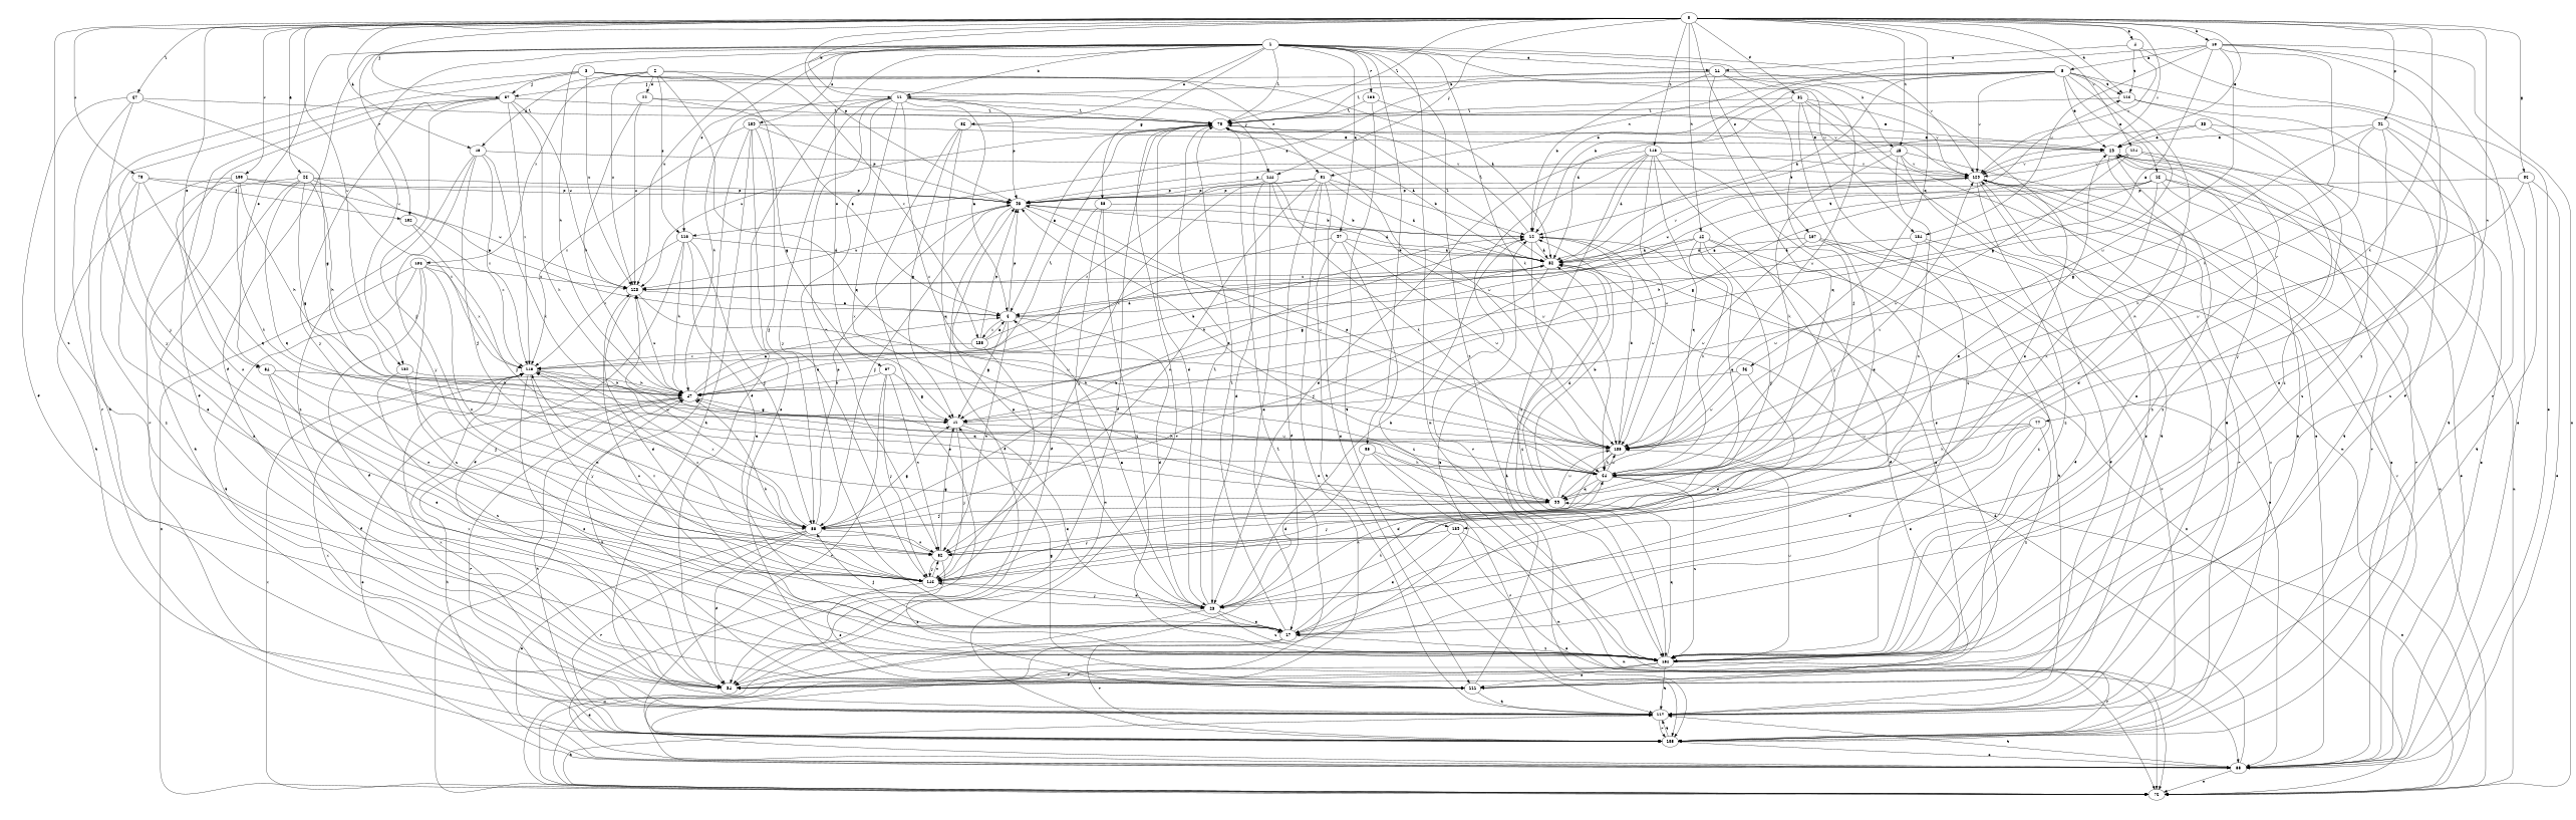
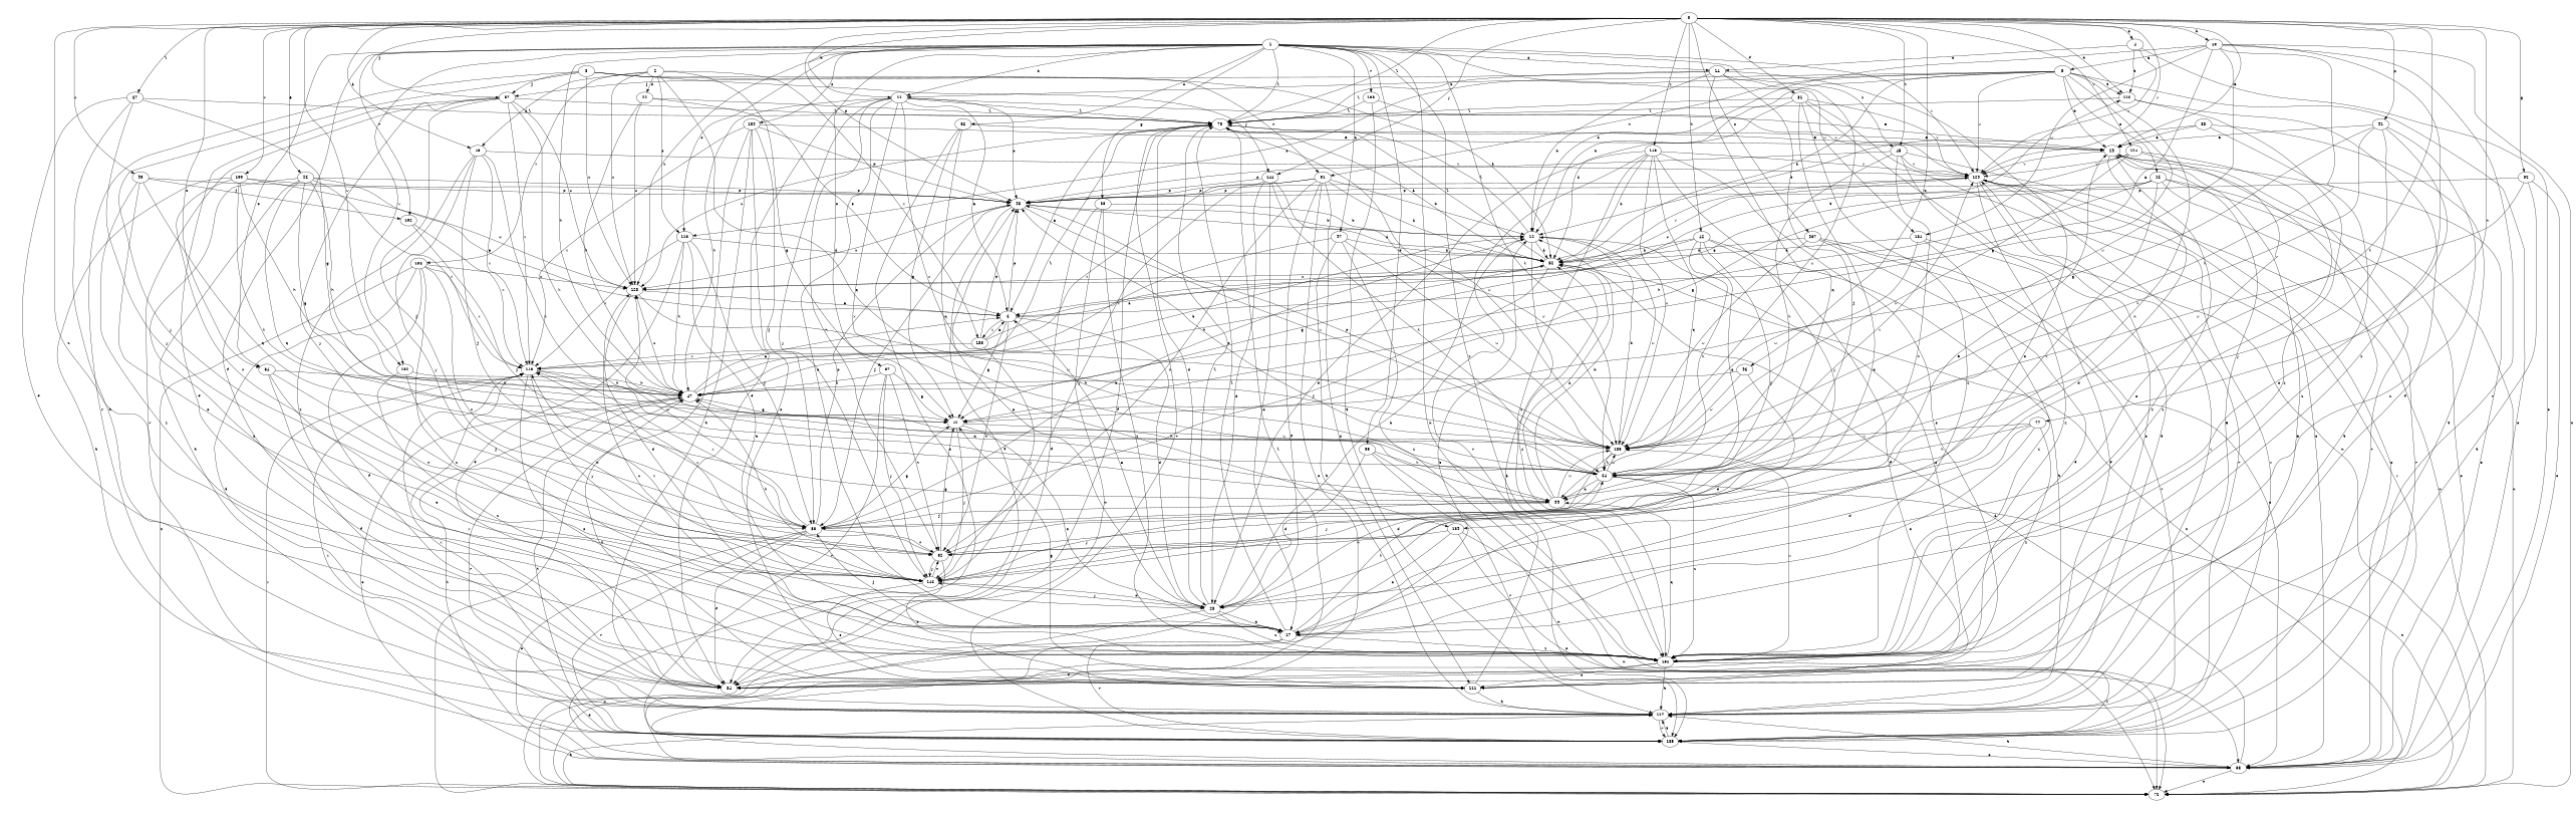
  strict digraph {
    fontname="DejaVu Sans Mono"
    node [fontname="DejaVu Sans Mono"]
    edge [fontname="DejaVu Sans Mono"]
    0
    4
    10
    11
    26
    29
    31
    36
    42
    45
    48
    57
    64
    67
    70
    77
-   78
+   78 [label=98]
    84
    91
    93
    96
    100
-   107
+   107 [label=907]
    116
    124
    129
    132
    144
    148
    152
    14
    88
    76
    134
    105
    5
    12
    6
    135
    34
    47
    146
    82
    17
    139
    41
    99
    111
    117
    140
    23
    52
    33
    58
    123
    102
    1
    38
    85
    86
    87
    97
    103
    109
    110
    2
    22
    136
    138
    3
    81
    16
    0 -> 4 [label=a]
    0 -> 10 [label=b]
    0 -> 11 [label=b]
    0 -> 26 [label=e]
    0 -> 29 [label=e]
    0 -> 31 [label=f]
    0 -> 36 [label=g]
    0 -> 42 [label=h]
    0 -> 45 [label=h]
    0 -> 48 [label=i]
    0 -> 57 [label=j]
    0 -> 64 [label=k]
    0 -> 67 [label=l]
    0 -> 70 [label=l]
    0 -> 77 [label=n]
    0 -> 78 [label=n]
    0 -> 84 [label=o]
    0 -> 91 [label=p]
    0 -> 93 [label=p]
    0 -> 96 [label=q]
    0 -> 100 [label=r]
    0 -> 107 [label=s]
    0 -> 116 [label=t]
    0 -> 124 [label=v]
    0 -> 129 [label=v]
    0 -> 132 [label=w]
    0 -> 144 [label=y]
    0 -> 148 [label=z]
    0 -> 152 [label=z]
    4 -> 116 [label=t]
    4 -> 129 [label=v]
    4 -> 14 [label=c]
    4 -> 88 [label=o]
    10 -> 64 [label=k]
    10 -> 152 [label=z]
    10 -> 76 [label=m]
    10 -> 134 [label=w]
    10 -> 105 [label=r]
    10 -> 5 [label=a]
    10 -> 12 [label=b]
    10 -> 6 [label=a]
    10 -> 135 [label=w]
    11 -> 29 [label=e]
    11 -> 70 [label=l]
    11 -> 93 [label=p]
    11 -> 6 [label=a]
    11 -> 135 [label=w]
    11 -> 34 [label=f]
    11 -> 47 [label=h]
    11 -> 146 [label=y]
    11 -> 82 [label=n]
    11 -> 17 [label=c]
    11 -> 139 [label=x]
    26 -> 93 [label=p]
    26 -> 6 [label=a]
    26 -> 47 [label=h]
    26 -> 41 [label=g]
    26 -> 99 [label=q]
    26 -> 111 [label=s]
    26 -> 117 [label=t]
    26 -> 140 [label=x]
    29 -> 129 [label=v]
    29 -> 152 [label=z]
    29 -> 88 [label=o]
    29 -> 105 [label=r]
    29 -> 117 [label=t]
    29 -> 23 [label=d]
    31 -> 70 [label=l]
    31 -> 129 [label=v]
    31 -> 152 [label=z]
    31 -> 88 [label=o]
    31 -> 76 [label=m]
    31 -> 17 [label=c]
    31 -> 52 [label=i]
    36 -> 93 [label=p]
    36 -> 88 [label=o]
    36 -> 135 [label=w]
    36 -> 117 [label=t]
    42 -> 64 [label=k]
    42 -> 34 [label=f]
    42 -> 41 [label=g]
    42 -> 99 [label=q]
    42 -> 117 [label=t]
    42 -> 52 [label=i]
    42 -> 58 [label=j]
    45 -> 64 [label=k]
    45 -> 93 [label=p]
    45 -> 129 [label=v]
    45 -> 88 [label=o]
    45 -> 82 [label=n]
    45 -> 117 [label=t]
    48 -> 64 [label=k]
    48 -> 129 [label=v]
    48 -> 152 [label=z]
    48 -> 146 [label=y]
    48 -> 140 [label=x]
    48 -> 58 [label=j]
    57 -> 64 [label=k]
    57 -> 70 [label=l]
    57 -> 105 [label=r]
    57 -> 34 [label=f]
    57 -> 146 [label=y]
    57 -> 140 [label=x]
    57 -> 58 [label=j]
    57 -> 123 [label=u]
    64 -> 93 [label=p]
    64 -> 129 [label=v]
    64 -> 152 [label=z]
    64 -> 76 [label=m]
    64 -> 135 [label=w]
    64 -> 47 [label=h]
    64 -> 146 [label=y]
    64 -> 99 [label=q]
    67 -> 70 [label=l]
    67 -> 34 [label=f]
    67 -> 146 [label=y]
    67 -> 41 [label=g]
    67 -> 117 [label=t]
    70 -> 29 [label=e]
    70 -> 105 [label=r]
    70 -> 6 [label=a]
    70 -> 135 [label=w]
    70 -> 34 [label=f]
    70 -> 23 [label=d]
    70 -> 52 [label=i]
    70 -> 123 [label=u]
    77 -> 64 [label=k]
    77 -> 152 [label=z]
    77 -> 135 [label=w]
    77 -> 17 [label=c]
    77 -> 23 [label=d]
    78 -> 93 [label=p]
    78 -> 152 [label=z]
    78 -> 17 [label=c]
    78 -> 99 [label=q]
    78 -> 102 [label=j]
    84 -> 34 [label=f]
    84 -> 47 [label=h]
    84 -> 82 [label=n]
    84 -> 17 [label=c]
    91 -> 29 [label=e]
    91 -> 64 [label=k]
    91 -> 152 [label=z]
    91 -> 146 [label=y]
    91 -> 17 [label=c]
    91 -> 41 [label=g]
    93 -> 12 [label=b]
    93 -> 135 [label=w]
    93 -> 34 [label=f]
    93 -> 52 [label=i]
    93 -> 58 [label=j]
    93 -> 123 [label=u]
    96 -> 135 [label=w]
    96 -> 47 [label=h]
    96 -> 23 [label=d]
    100 -> 64 [label=k]
    100 -> 93 [label=p]
    100 -> 47 [label=h]
    100 -> 82 [label=n]
    100 -> 117 [label=t]
    100 -> 123 [label=u]
    107 -> 88 [label=o]
    107 -> 105 [label=r]
    107 -> 135 [label=w]
    107 -> 34 [label=f]
    107 -> 52 [label=i]
    116 -> 70 [label=l]
    116 -> 152 [label=z]
    116 -> 34 [label=f]
    124 -> 129 [label=v]
    124 -> 152 [label=z]
    124 -> 135 [label=w]
    124 -> 17 [label=c]
    124 -> 41 [label=g]
    129 -> 93 [label=p]
    129 -> 152 [label=z]
    129 -> 76 [label=m]
    129 -> 105 [label=r]
    129 -> 111 [label=s]
    129 -> 123 [label=u]
    132 -> 152 [label=z]
    132 -> 47 [label=h]
    132 -> 58 [label=j]
    144 -> 64 [label=k]
    144 -> 93 [label=p]
    144 -> 135 [label=w]
    144 -> 146 [label=y]
    144 -> 17 [label=c]
    144 -> 23 [label=d]
    148 -> 129 [label=v]
    148 -> 152 [label=z]
    148 -> 105 [label=r]
    148 -> 135 [label=w]
    148 -> 146 [label=y]
    148 -> 99 [label=q]
    148 -> 111 [label=s]
    148 -> 23 [label=d]
    148 -> 52 [label=i]
    152 -> 105 [label=r]
    152 -> 135 [label=w]
    152 -> 34 [label=f]
    152 -> 99 [label=q]
    152 -> 111 [label=s]
    152 -> 117 [label=t]
    152 -> 123 [label=u]
    14 -> 57 [label=j]
    14 -> 70 [label=l]
    14 -> 12 [label=b]
    14 -> 135 [label=w]
    14 -> 17 [label=c]
    14 -> 99 [label=q]
    14 -> 58 [label=j]
    88 -> 70 [label=l]
    88 -> 129 [label=v]
    88 -> 76 [label=m]
    88 -> 47 [label=h]
    88 -> 117 [label=t]
    88 -> 52 [label=i]
    76 -> 117 [label=t]
    76 -> 140 [label=x]
    134 -> 152 [label=z]
    134 -> 135 [label=w]
    134 -> 34 [label=f]
    134 -> 52 [label=i]
    105 -> 129 [label=v]
    105 -> 88 [label=o]
    105 -> 47 [label=h]
    105 -> 117 [label=t]
    105 -> 140 [label=x]
    5 -> 11 [label=b]
    5 -> 29 [label=e]
    5 -> 116 [label=t]
    5 -> 129 [label=v]
    5 -> 88 [label=o]
    5 -> 12 [label=b]
    5 -> 82 [label=n]
    5 -> 41 [label=g]
    5 -> 52 [label=i]
    5 -> 110 [label=s]
    5 -> 81 [label=n]
    5 -> 16 [label=c]
    12 -> 70 [label=l]
    12 -> 152 [label=z]
    12 -> 135 [label=w]
    12 -> 111 [label=s]
    12 -> 52 [label=i]
    6 -> 93 [label=p]
    6 -> 116 [label=t]
    6 -> 82 [label=n]
    6 -> 41 [label=g]
    6 -> 23 [label=d]
    6 -> 138 [label=x]
    135 -> 64 [label=k]
    135 -> 93 [label=p]
    135 -> 12 [label=b]
    135 -> 23 [label=d]
    34 -> 12 [label=b]
    34 -> 47 [label=h]
    34 -> 140 [label=x]
    47 -> 70 [label=l]
    47 -> 88 [label=o]
    47 -> 105 [label=r]
    47 -> 12 [label=b]
    47 -> 6 [label=a]
    47 -> 41 [label=g]
    47 -> 123 [label=u]
    146 -> 47 [label=h]
    146 -> 82 [label=n]
    146 -> 111 [label=s]
    146 -> 140 [label=x]
    146 -> 23 [label=d]
    82 -> 29 [label=e]
    82 -> 146 [label=y]
    82 -> 41 [label=g]
    82 -> 111 [label=s]
    82 -> 140 [label=x]
    17 -> 64 [label=k]
    17 -> 70 [label=l]
    17 -> 152 [label=z]
    17 -> 76 [label=c]
    17 -> 105 [label=r]
    17 -> 58 [label=j]
    139 -> 88 [label=o]
    139 -> 76 [label=m]
    139 -> 82 [label=n]
    139 -> 17 [label=c]
    41 -> 135 [label=w]
    41 -> 146 [label=y]
    41 -> 17 [label=c]
    99 -> 12 [label=b]
    99 -> 135 [label=w]
    99 -> 146 [label=y]
    99 -> 52 [label=i]
    99 -> 58 [label=j]
    111 -> 29 [label=e]
    111 -> 41 [label=g]
    111 -> 117 [label=t]
    111 -> 52 [label=i]
    117 -> 29 [label=e]
    117 -> 129 [label=v]
    117 -> 105 [label=r]
    117 -> 140 [label=x]
    140 -> 47 [label=h]
    140 -> 146 [label=y]
    140 -> 99 [label=q]
    140 -> 111 [label=s]
    23 -> 70 [label=l]
    23 -> 93 [label=p]
    23 -> 152 [label=z]
    23 -> 76 [label=m]
    23 -> 12 [label=b]
    23 -> 6 [label=a]
    23 -> 146 [label=y]
    23 -> 17 [label=c]
    52 -> 70 [label=l]
    52 -> 129 [label=v]
    52 -> 76 [label=m]
    52 -> 47 [label=h]
    52 -> 58 [label=j]
    52 -> 123 [label=u]
    33 -> 29 [label=e]
    33 -> 152 [label=z]
    33 -> 12 [label=b]
    33 -> 117 [label=t]
    58 -> 93 [label=p]
    58 -> 88 [label=o]
    58 -> 105 [label=r]
    58 -> 12 [label=b]
    58 -> 34 [label=f]
    58 -> 82 [label=n]
    58 -> 41 [label=g]
    58 -> 140 [label=x]
    58 -> 123 [label=u]
    123 -> 6 [label=a]
    123 -> 135 [label=w]
    123 -> 23 [label=d]
    102 -> 140 [label=x]
    102 -> 58 [label=j]
    1 -> 11 [label=b]
    1 -> 45 [label=h]
    1 -> 64 [label=k]
    1 -> 70 [label=l]
    1 -> 84 [label=o]
    1 -> 129 [label=v]
    1 -> 132 [label=w]
    1 -> 152 [label=z]
    1 -> 14 [label=c]
    1 -> 76 [label=m]
    1 -> 134 [label=w]
    1 -> 34 [label=f]
    1 -> 47 [label=h]
    1 -> 123 [label=u]
    1 -> 102 [label=r]
    1 -> 38 [label=g]
    1 -> 85 [label=o]
    1 -> 86 [label=o]
    1 -> 87 [label=o]
    1 -> 97 [label=q]
    1 -> 103 [label=r]
    1 -> 109 [label=s]
    1 -> 110 [label=s]
    38 -> 152 [label=z]
    38 -> 76 [label=m]
    38 -> 12 [label=b]
    38 -> 34 [label=f]
    85 -> 64 [label=k]
    85 -> 76 [label=m]
    85 -> 105 [label=r]
    85 -> 23 [label=d]
    86 -> 29 [label=e]
    86 -> 88 [label=o]
    86 -> 41 [label=g]
    86 -> 99 [label=q]
    87 -> 105 [label=r]
    87 -> 47 [label=h]
    87 -> 146 [label=y]
    87 -> 82 [label=n]
    87 -> 41 [label=g]
    97 -> 152 [label=z]
    97 -> 135 [label=w]
    97 -> 117 [label=t]
    97 -> 140 [label=x]
    97 -> 52 [label=i]
    103 -> 70 [label=l]
    103 -> 129 [label=v]
    103 -> 117 [label=t]
    109 -> 29 [label=e]
    109 -> 93 [label=p]
    109 -> 76 [label=m]
    109 -> 111 [label=s]
    109 -> 117 [label=t]
    109 -> 140 [label=x]
    109 -> 58 [label=j]
    110 -> 34 [label=f]
    110 -> 47 [label=h]
    110 -> 17 [label=c]
    110 -> 140 [label=x]
    110 -> 52 [label=i]
    110 -> 58 [label=j]
    2 -> 48 [label=i]
    2 -> 41 [label=g]
    2 -> 99 [label=q]
    2 -> 123 [label=u]
    2 -> 110 [label=s]
    2 -> 22 [label=d]
    2 -> 136 [label=x]
    2 -> 138 [label=x]
    22 -> 70 [label=l]
    22 -> 6 [label=a]
    22 -> 47 [label=h]
    22 -> 123 [label=u]
    136 -> 152 [label=z]
    136 -> 76 [label=m]
    136 -> 34 [label=f]
    136 -> 82 [label=n]
    136 -> 117 [label=t]
    136 -> 140 [label=x]
    136 -> 123 [label=u]
    138 -> 93 [label=p]
    138 -> 6 [label=a]
    138 -> 146 [label=y]
    138 -> 140 [label=x]
    138 -> 52 [label=i]
    3 -> 57 [label=j]
    3 -> 144 [label=y]
    3 -> 105 [label=r]
    3 -> 146 [label=y]
    3 -> 52 [label=i]
    3 -> 123 [label=u]
    3 -> 81 [label=n]
    81 -> 93 [label=p]
    81 -> 88 [label=o]
    81 -> 12 [label=b]
    81 -> 34 [label=f]
    81 -> 82 [label=n]
    81 -> 111 [label=s]
    81 -> 140 [label=x]
    81 -> 52 [label=i]
    16 -> 93 [label=p]
    16 -> 88 [label=o]
    16 -> 76 [label=m]
    16 -> 105 [label=r]
    16 -> 6 [label=a]
    16 -> 47 [label=h]
    16 -> 139 [label=x]
  }
